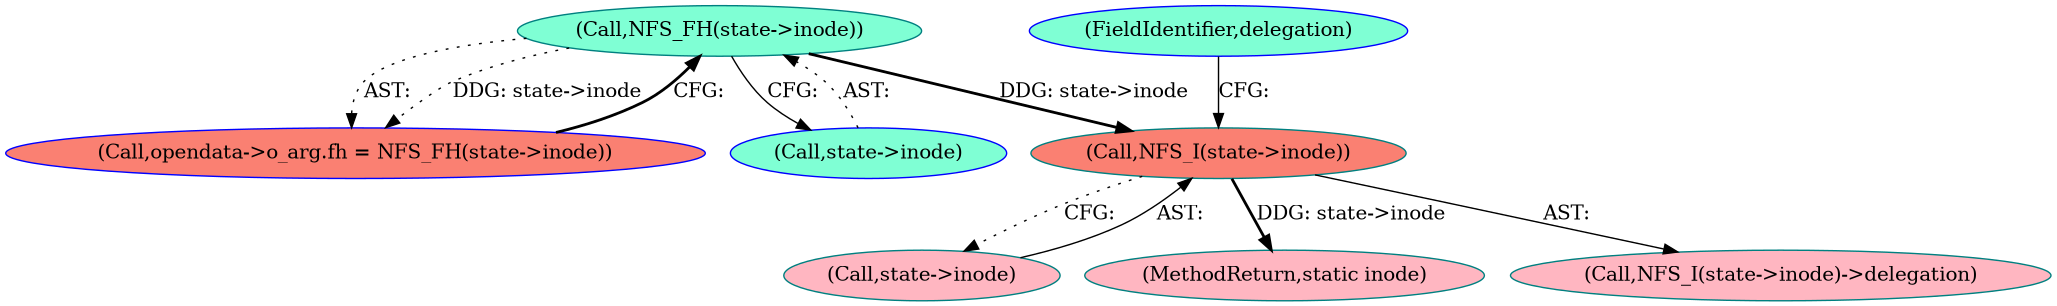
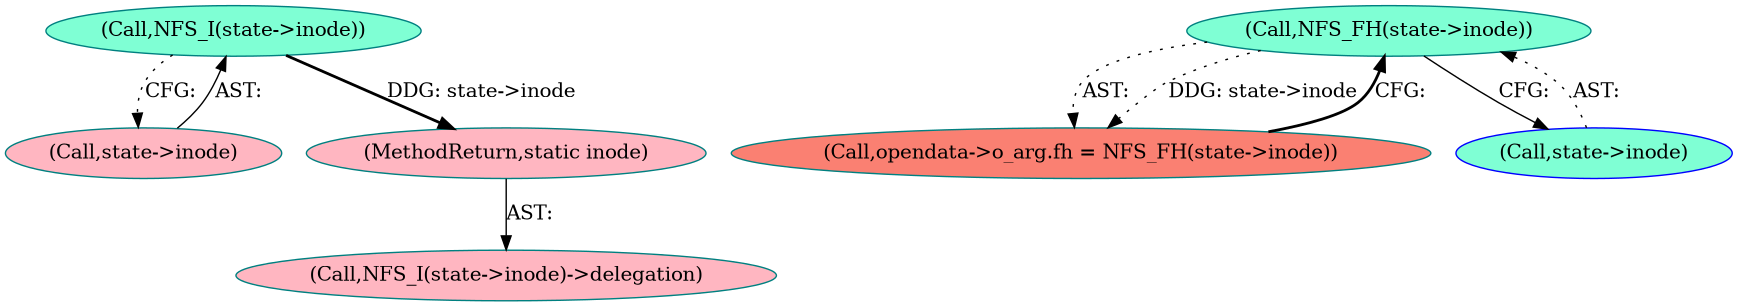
  digraph {
    node [color=teal fillcolor=lightpink style=filled]
    edge [style=dotted]
-   n1 [fillcolor=salmon label="(Call,NFS_I(state->inode))"]
+   n1 [fillcolor=aquamarine label="(Call,NFS_I(state->inode))"]
    n2 [label="(Call,state->inode)"]
    n3 [label="(MethodReturn,static inode)"]
    n4 [label="(Call,NFS_I(state->inode)->delegation)"]
    n5 [fillcolor=aquamarine label="(Call,NFS_FH(state->inode))"]
-   n6 [color=blue fillcolor=salmon label="(Call,opendata->o_arg.fh = NFS_FH(state->inode))"]
+   n6 [fillcolor=salmon label="(Call,opendata->o_arg.fh = NFS_FH(state->inode))"]
    n7 [color=blue fillcolor=aquamarine label="(Call,state->inode)"]
-   n8 [color=blue fillcolor=aquamarine label="(FieldIdentifier,delegation)"]
    n1 -> n2 [label="CFG: "]
    n1 -> n3 [label="DDG: state->inode" style=bold]
-   n1 -> n4 [label="AST: " style=solid]
+   n3 -> n4 [label="AST: " style=solid]
    n2 -> n1 [label="AST: " style=solid]
-   n5 -> n1 [label="DDG: state->inode" style=bold]
    n5 -> n6 [label="AST: "]
    n5 -> n6 [label="DDG: state->inode"]
    n5 -> n7 [label="CFG: " style=solid]
    n6 -> n5 [label="CFG: " style=bold]
    n7 -> n5 [label="AST: "]
-   n8 -> n1 [label="CFG: " style=solid]
  }
